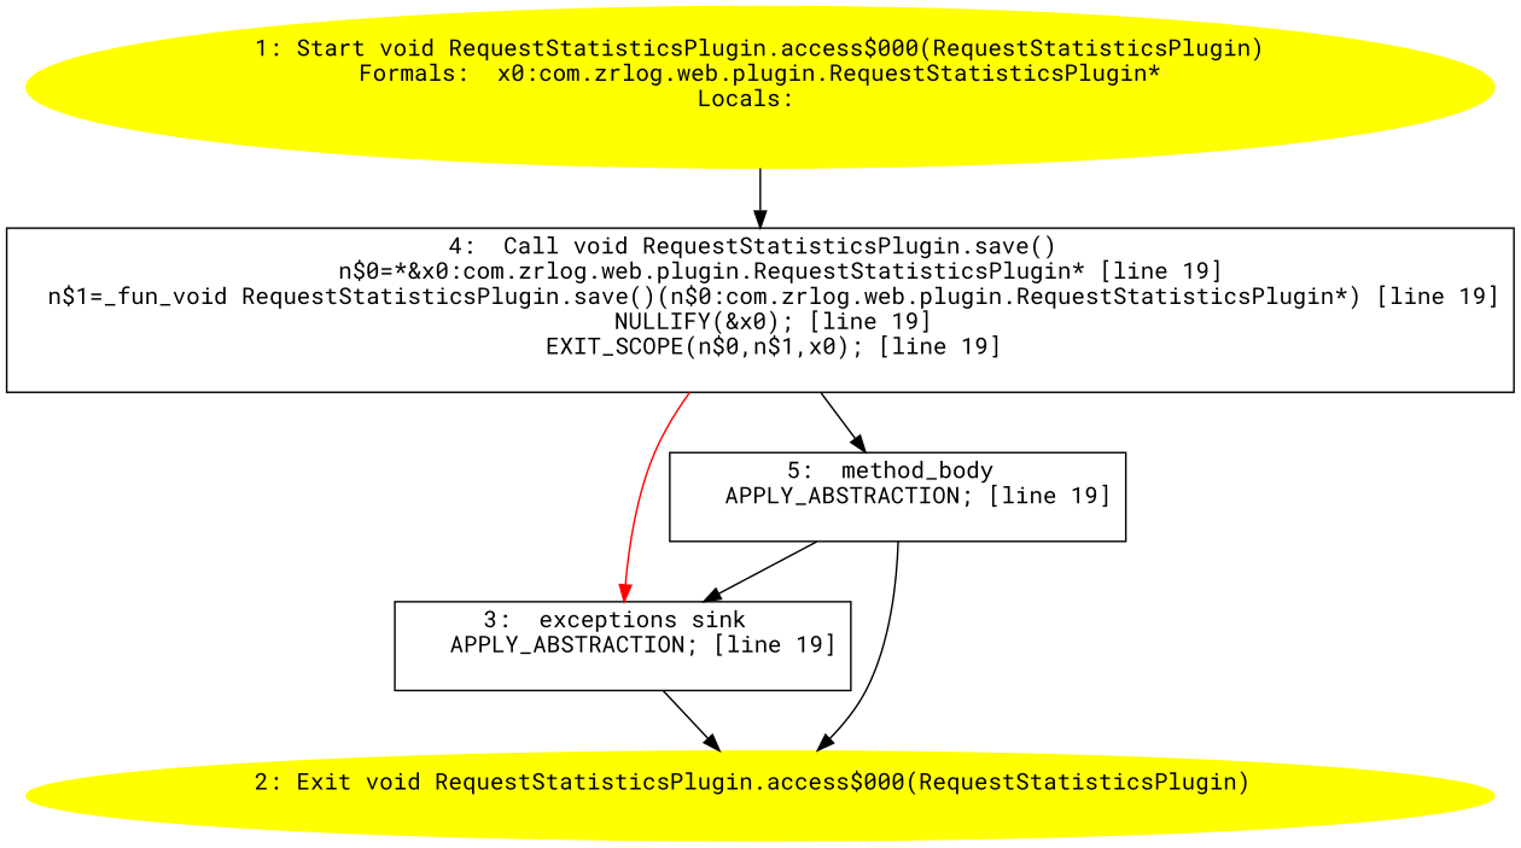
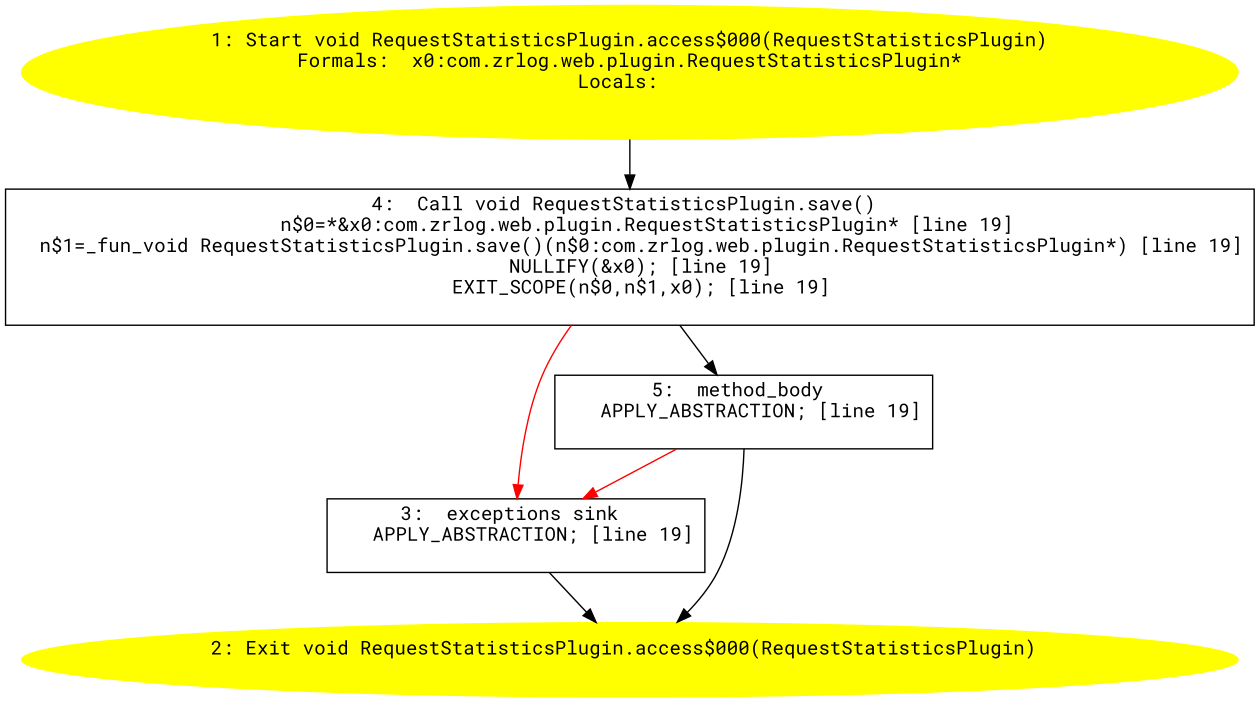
  digraph {
    fontname="Roboto Mono"
    node [fontname="Roboto Mono" shape=box]
    edge [fontname="Roboto Mono"]
    n1 [color=yellow label="1: Start void RequestStatisticsPlugin.access$000(RequestStatisticsPlugin)\nFormals:  x0:com.zrlog.web.plugin.RequestStatisticsPlugin*\nLocals:  \n  " style=filled shape=""]
    n2 [label="4:  Call void RequestStatisticsPlugin.save() \n   n$0=*&x0:com.zrlog.web.plugin.RequestStatisticsPlugin* [line 19]\n  n$1=_fun_void RequestStatisticsPlugin.save()(n$0:com.zrlog.web.plugin.RequestStatisticsPlugin*) [line 19]\n  NULLIFY(&x0); [line 19]\n  EXIT_SCOPE(n$0,n$1,x0); [line 19]\n "]
    n3 [label="3:  exceptions sink \n   APPLY_ABSTRACTION; [line 19]\n "]
    n4 [label="5:  method_body \n   APPLY_ABSTRACTION; [line 19]\n "]
    n5 [color=yellow label="2: Exit void RequestStatisticsPlugin.access$000(RequestStatisticsPlugin) \n  " style=filled shape=""]
    n1 -> n2
    n2 -> n3 [color=red]
    n2 -> n4
    n3 -> n5
-   n4 -> n3 [color=black]
+   n4 -> n3 [color=red]
    n4 -> n5
  }
